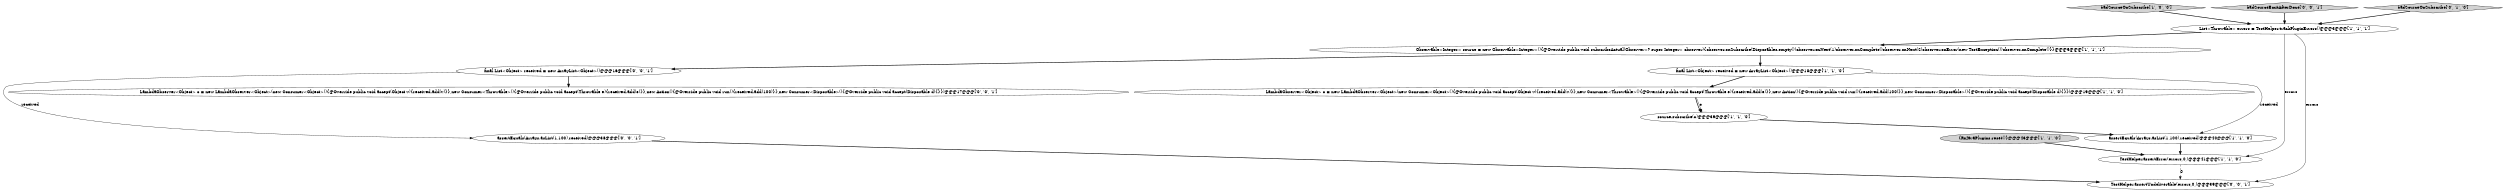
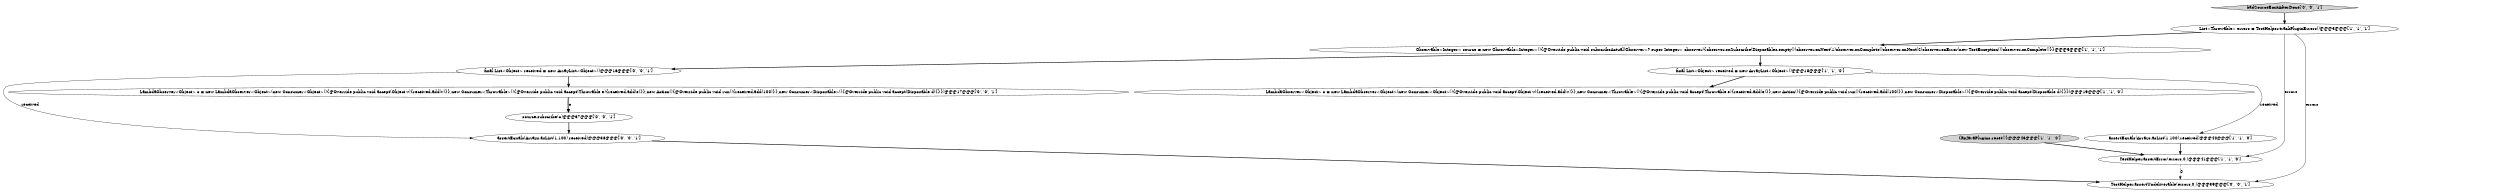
  digraph {
    node [fillcolor=white shape=ellipse style=filled]
    edge [style=bold]
    n1 [label="TestHelper.assertUndeliverable(errors,0,)@@@39@@@['0', '0', '1']"]
    n2 [label="final List<Object> received = new ArrayList<Object>()@@@16@@@['0', '0', '1']"]
    n3 [label="LambdaObserver<Object> o = new LambdaObserver<Object>(new Consumer<Object>(){@Override public void accept(Object v){received.add(v)}},new Consumer<Throwable>(){@Override public void accept(Throwable e){received.add(e)}},new Action(){@Override public void run(){received.add(100)}},new Consumer<Disposable>(){@Override public void accept(Disposable d){}})@@@17@@@['0', '0', '1']"]
    n4 [label="assertEquals(Arrays.asList(1,100),received)@@@38@@@['0', '0', '1']"]
+   n5 [label="source.subscribe(o)@@@37@@@['0', '0', '1']"]
    n6 [fillcolor=lightgray label="{RxJavaPlugins.reset()}@@@43@@@['1', '1', '0']"]
    n7 [label="TestHelper.assertError(errors,0,)@@@41@@@['1', '1', '0']"]
    n8 [label="LambdaObserver<Object> o = new LambdaObserver<Object>(new Consumer<Object>(){@Override public void accept(Object v){received.add(v)}},new Consumer<Throwable>(){@Override public void accept(Throwable e){received.add(e)}},new Action(){@Override public void run(){received.add(100)}},new Consumer<Disposable>(){@Override public void accept(Disposable d){}})@@@19@@@['1', '1', '0']"]
-   n9 [label="source.subscribe(o)@@@39@@@['1', '1', '0']"]
    n10 [label="assertEquals(Arrays.asList(1,100),received)@@@40@@@['1', '1', '0']"]
-   n11 [fillcolor=lightgray label="badSourceOnSubscribe['1', '0', '0']" shape=diamond]
    n12 [label="List<Throwable> errors = TestHelper.trackPluginErrors()@@@3@@@['1', '1', '1']"]
    n13 [label="Observable<Integer> source = new Observable<Integer>(){@Override public void subscribeActual(Observer<? super Integer> observer){observer.onSubscribe(Disposables.empty())observer.onNext(1)observer.onComplete()observer.onNext(2)observer.onError(new TestException())observer.onComplete()}}@@@5@@@['1', '1', '1']"]
    n14 [fillcolor=lightgray label="badSourceEmitAfterDone['0', '0', '1']" shape=diamond]
    n15 [label="final List<Object> received = new ArrayList<Object>()@@@18@@@['1', '1', '0']"]
-   n16 [fillcolor=lightgray label="badSourceOnSubscribe['0', '1', '0']" shape=diamond]
    n2 -> n3
    n2 -> n4 [label=received style=solid]
+   n3 -> n5
+   n3 -> n5 [label=o style=solid]
    n4 -> n1
+   n5 -> n4
    n6 -> n7
    n7 -> n1 [label=0 style=dashed]
-   n8 -> n9
-   n8 -> n9 [label=o style=solid]
-   n9 -> n10
    n10 -> n7
-   n11 -> n12
    n12 -> n1 [label=errors style=solid]
    n12 -> n7 [label=errors style=solid]
    n12 -> n13
    n13 -> n2
    n13 -> n15
    n14 -> n12
    n15 -> n8
    n15 -> n10 [label=received style=solid]
-   n16 -> n12
  }
